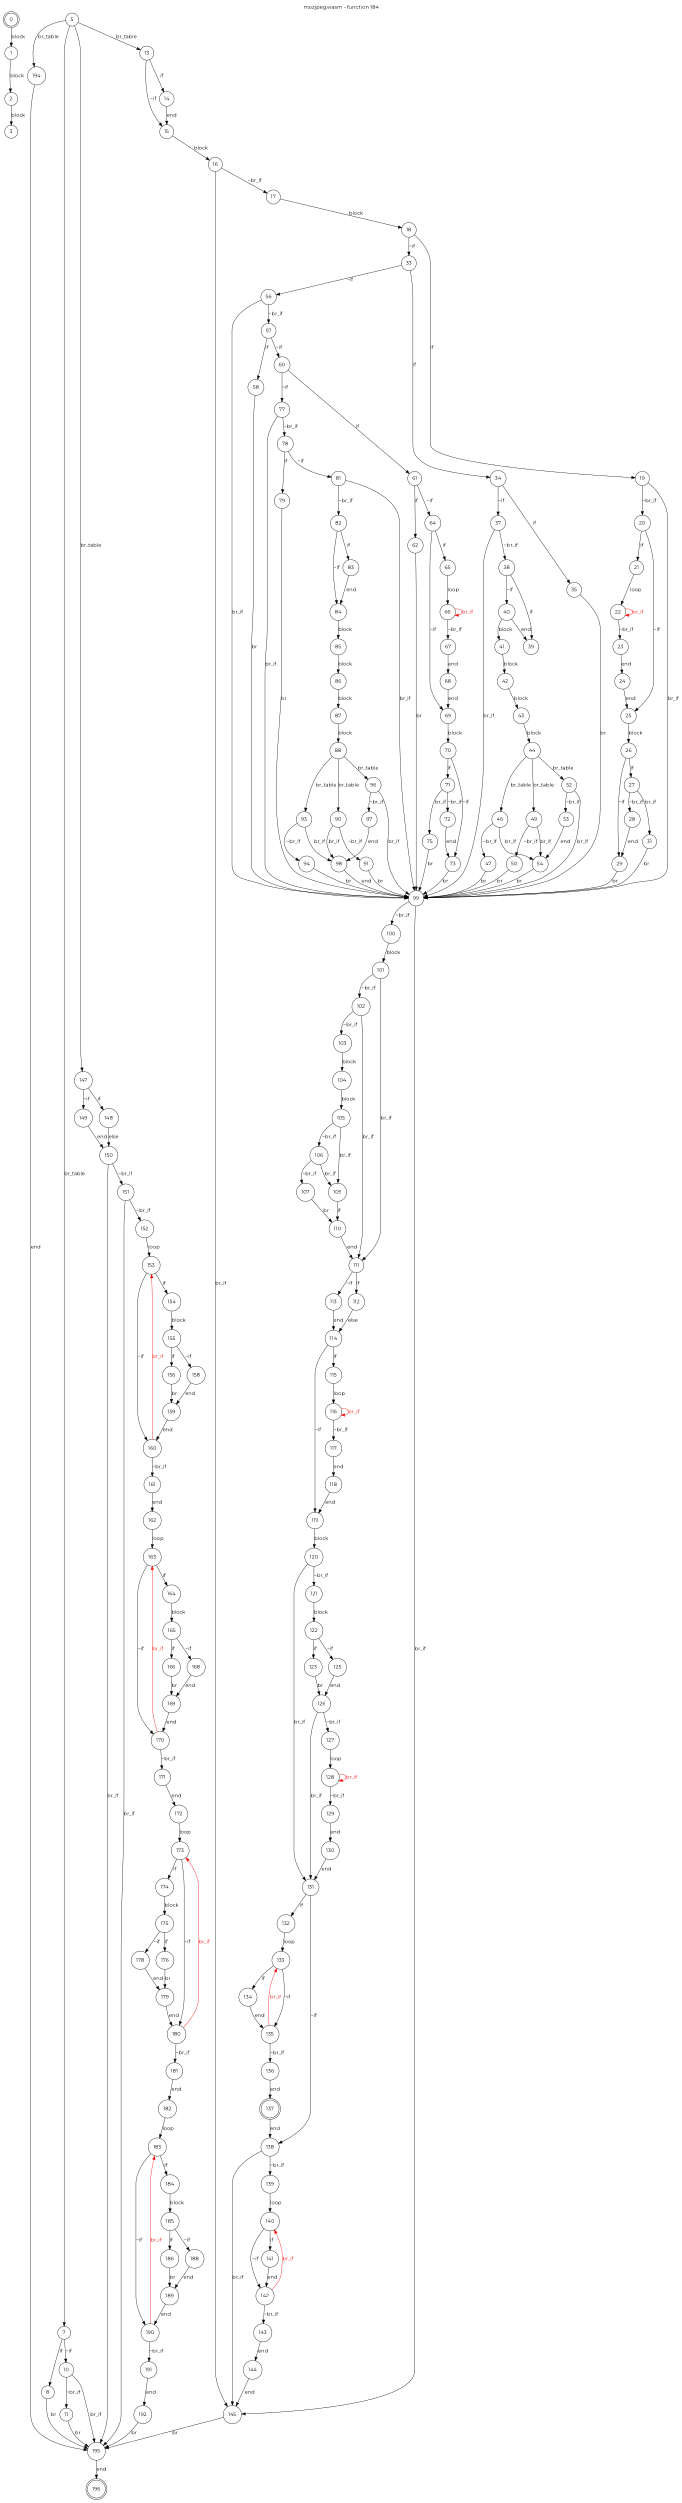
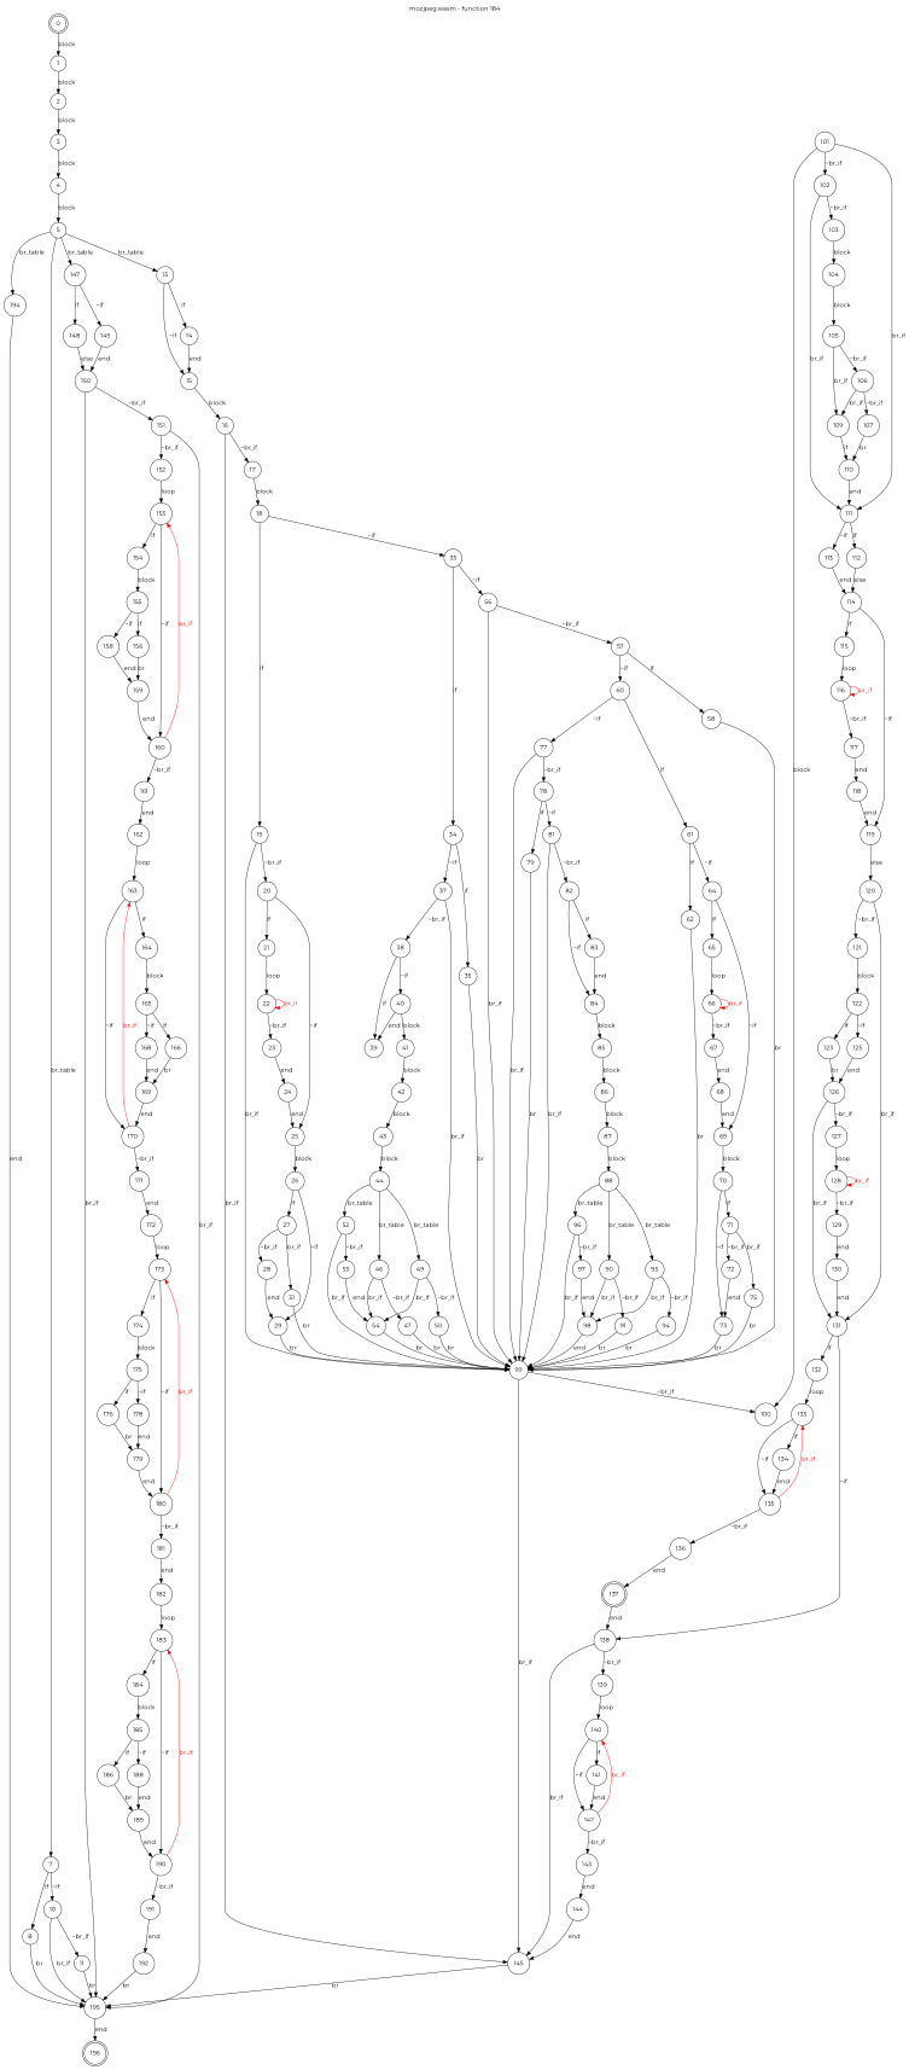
  digraph {
    fontname=Montserrat
    label="mozjpeg.wasm - function 184"
    labelfontcolor=black
    labelfontname=Helvetica
    labelfontsize=16
    labelloc=t
    node [fontname=Montserrat shape=circle]
    edge [fontname=Montserrat]
    0 [shape=doublecircle]
    1
    2
    196 [shape=doublecircle]
    3
+   4
    5
    7
    194
    13
    147
    8
    10
    195
    14
    15
    148
    149
    11
    16
    150
    17
    145
    18
    19
    33
    20
    99
    34
    56
    21
    25
    100
    35
    37
    57
    22
    26
    101
    23
    27
    29
    24
    28
    31
    38
    58
    60
    39
    40
    41
    42
    43
    44
    46
    49
    52
    47
    54
    50
    53
    61
    77
    62
    64
    78
    65
    69
    79
    81
    66
    70
    67
    71
    73
    68
    72
    75
    82
    83
    84
    85
    86
    87
    88
    90
    93
    96
    91
    98
    94
    97
    102
    111
    103
    112
    113
    104
    114
    105
    106
    109
    107
    110
    115
    119
    116
    120
    117
    121
    131
    118
    122
    132
    138
    123
    125
    133
    139
    126
    127
    128
    129
    130
    134
    135
    140
    136
    137 [shape=doublecircle]
    141
    142
    143
    144
    151
    152
    153
    154
    160
    155
    161
    156
    158
    162
    159
    163
    164
    170
    165
    171
    166
    168
    172
    169
    173
    174
    180
    175
    181
    176
    178
    182
    179
    183
    184
    190
    185
    191
    186
    188
    192
    189
    0 -> 1 [label=block]
    1 -> 2 [label=block]
    2 -> 3 [label=block]
+   3 -> 4 [label=block]
+   4 -> 5 [label=block]
    5 -> 7 [label=br_table]
    5 -> 194 [label=br_table]
    5 -> 13 [label=br_table]
    5 -> 147 [label=br_table]
    7 -> 8 [label=if]
    7 -> 10 [label="~if"]
    194 -> 195 [label=end]
    13 -> 14 [label=if]
    13 -> 15 [label="~if"]
    147 -> 148 [label=if]
    147 -> 149 [label="~if"]
    8 -> 195 [label=br]
    10 -> 195 [label=br_if]
    10 -> 11 [label="~br_if"]
    195 -> 196 [label=end]
    14 -> 15 [label=end]
    15 -> 16 [label=block]
    148 -> 150 [label=else]
    149 -> 150 [label=end]
    11 -> 195 [label=br]
    16 -> 17 [label="~br_if"]
    16 -> 145 [label=br_if]
    150 -> 195 [label=br_if]
    150 -> 151 [label="~br_if"]
    17 -> 18 [label=block]
    145 -> 195 [label=br]
    18 -> 19 [label=if]
    18 -> 33 [label="~if"]
    19 -> 20 [label="~br_if"]
    19 -> 99 [label=br_if]
    33 -> 34 [label=if]
    33 -> 56 [label="~if"]
    20 -> 21 [label=if]
    20 -> 25 [label="~if"]
    99 -> 145 [label=br_if]
    99 -> 100 [label="~br_if"]
    34 -> 35 [label=if]
    34 -> 37 [label="~if"]
    56 -> 99 [label=br_if]
    56 -> 57 [label="~br_if"]
    21 -> 22 [label=loop]
    25 -> 26 [label=block]
-   100 -> 101 [label=block]
+   101 -> 100 [label=block]
    35 -> 99 [label=br]
    37 -> 99 [label=br_if]
    37 -> 38 [label="~br_if"]
    57 -> 58 [label=if]
    57 -> 60 [label="~if"]
    22 -> 22 [color=red fontcolor=red label=br_if]
    22 -> 23 [label="~br_if"]
    26 -> 27 [label=if]
    26 -> 29 [label="~if"]
    101 -> 102 [label="~br_if"]
    101 -> 111 [label=br_if]
    23 -> 24 [label=end]
    27 -> 28 [label="~br_if"]
    27 -> 31 [label=br_if]
    29 -> 99 [label=br]
    24 -> 25 [label=end]
    28 -> 29 [label=end]
    31 -> 99 [label=br]
    38 -> 39 [label=if]
    38 -> 40 [label="~if"]
    58 -> 99 [label=br]
    60 -> 61 [label=if]
    60 -> 77 [label="~if"]
    40 -> 39 [label=end]
    40 -> 41 [label=block]
    41 -> 42 [label=block]
    42 -> 43 [label=block]
    43 -> 44 [label=block]
    44 -> 46 [label=br_table]
    44 -> 49 [label=br_table]
    44 -> 52 [label=br_table]
    46 -> 47 [label="~br_if"]
    46 -> 54 [label=br_if]
    49 -> 54 [label=br_if]
    49 -> 50 [label="~br_if"]
    52 -> 99 [label=br_if]
    52 -> 53 [label="~br_if"]
    47 -> 99 [label=br]
    54 -> 99 [label=br]
    50 -> 99 [label=br]
    53 -> 54 [label=end]
    61 -> 62 [label=if]
    61 -> 64 [label="~if"]
    77 -> 99 [label=br_if]
    77 -> 78 [label="~br_if"]
    62 -> 99 [label=br]
    64 -> 65 [label=if]
    64 -> 69 [label="~if"]
    78 -> 79 [label=if]
    78 -> 81 [label="~if"]
    65 -> 66 [label=loop]
    69 -> 70 [label=block]
    79 -> 99 [label=br]
    81 -> 99 [label=br_if]
    81 -> 82 [label="~br_if"]
    66 -> 66 [color=red fontcolor=red label=br_if]
    66 -> 67 [label="~br_if"]
    70 -> 71 [label=if]
    70 -> 73 [label="~if"]
    67 -> 68 [label=end]
    71 -> 72 [label="~br_if"]
    71 -> 75 [label=br_if]
    73 -> 99 [label=br]
    68 -> 69 [label=end]
    72 -> 73 [label=end]
    75 -> 99 [label=br]
    82 -> 83 [label=if]
    82 -> 84 [label="~if"]
    83 -> 84 [label=end]
    84 -> 85 [label=block]
    85 -> 86 [label=block]
    86 -> 87 [label=block]
    87 -> 88 [label=block]
    88 -> 90 [label=br_table]
    88 -> 93 [label=br_table]
    88 -> 96 [label=br_table]
    90 -> 91 [label="~br_if"]
    90 -> 98 [label=br_if]
    93 -> 98 [label=br_if]
    93 -> 94 [label="~br_if"]
    96 -> 99 [label=br_if]
    96 -> 97 [label="~br_if"]
    91 -> 99 [label=br]
    98 -> 99 [label=end]
    94 -> 99 [label=br]
    97 -> 98 [label=end]
    102 -> 111 [label=br_if]
    102 -> 103 [label="~br_if"]
    111 -> 112 [label=if]
    111 -> 113 [label="~if"]
    103 -> 104 [label=block]
    112 -> 114 [label=else]
    113 -> 114 [label=end]
    104 -> 105 [label=block]
    114 -> 115 [label=if]
    114 -> 119 [label="~if"]
    105 -> 106 [label="~br_if"]
    105 -> 109 [label=br_if]
    106 -> 109 [label=br_if]
    106 -> 107 [label="~br_if"]
    109 -> 110 [label=if]
    107 -> 110 [label=br]
    110 -> 111 [label=end]
    115 -> 116 [label=loop]
-   119 -> 120 [label=block]
+   119 -> 120 [label=else]
    116 -> 116 [color=red fontcolor=red label=br_if]
    116 -> 117 [label="~br_if"]
    120 -> 121 [label="~br_if"]
    120 -> 131 [label=br_if]
    117 -> 118 [label=end]
    121 -> 122 [label=block]
    131 -> 132 [label=if]
    131 -> 138 [label="~if"]
    118 -> 119 [label=end]
    122 -> 123 [label=if]
    122 -> 125 [label="~if"]
    132 -> 133 [label=loop]
    138 -> 145 [label=br_if]
    138 -> 139 [label="~br_if"]
    123 -> 126 [label=br]
    125 -> 126 [label=end]
    133 -> 134 [label=if]
    133 -> 135 [label="~if"]
    139 -> 140 [label=loop]
    126 -> 131 [label=br_if]
    126 -> 127 [label="~br_if"]
    127 -> 128 [label=loop]
    128 -> 128 [color=red fontcolor=red label=br_if]
    128 -> 129 [label="~br_if"]
    129 -> 130 [label=end]
    130 -> 131 [label=end]
    134 -> 135 [label=end]
    135 -> 133 [color=red fontcolor=red label=br_if]
    135 -> 136 [label="~br_if"]
    140 -> 141 [label=if]
    140 -> 142 [label="~if"]
    136 -> 137 [label=end]
    137 -> 138 [label=end]
    141 -> 142 [label=end]
    142 -> 140 [color=red fontcolor=red label=br_if]
    142 -> 143 [label="~br_if"]
    143 -> 144 [label=end]
    144 -> 145 [label=end]
    151 -> 195 [label=br_if]
    151 -> 152 [label="~br_if"]
    152 -> 153 [label=loop]
    153 -> 154 [label=if]
    153 -> 160 [label="~if"]
    154 -> 155 [label=block]
    160 -> 153 [color=red fontcolor=red label=br_if]
    160 -> 161 [label="~br_if"]
    155 -> 156 [label=if]
    155 -> 158 [label="~if"]
    161 -> 162 [label=end]
    156 -> 159 [label=br]
    158 -> 159 [label=end]
    162 -> 163 [label=loop]
    159 -> 160 [label=end]
    163 -> 164 [label=if]
    163 -> 170 [label="~if"]
    164 -> 165 [label=block]
    170 -> 163 [color=red fontcolor=red label=br_if]
    170 -> 171 [label="~br_if"]
    165 -> 166 [label=if]
    165 -> 168 [label="~if"]
    171 -> 172 [label=end]
    166 -> 169 [label=br]
    168 -> 169 [label=end]
    172 -> 173 [label=loop]
    169 -> 170 [label=end]
    173 -> 174 [label=if]
    173 -> 180 [label="~if"]
    174 -> 175 [label=block]
    180 -> 173 [color=red fontcolor=red label=br_if]
    180 -> 181 [label="~br_if"]
    175 -> 176 [label=if]
    175 -> 178 [label="~if"]
    181 -> 182 [label=end]
    176 -> 179 [label=br]
    178 -> 179 [label=end]
    182 -> 183 [label=loop]
    179 -> 180 [label=end]
    183 -> 184 [label=if]
    183 -> 190 [label="~if"]
    184 -> 185 [label=block]
    190 -> 183 [color=red fontcolor=red label=br_if]
    190 -> 191 [label="~br_if"]
    185 -> 186 [label=if]
    185 -> 188 [label="~if"]
    191 -> 192 [label=end]
    186 -> 189 [label=br]
    188 -> 189 [label=end]
    192 -> 195 [label=br]
    189 -> 190 [label=end]
  }
